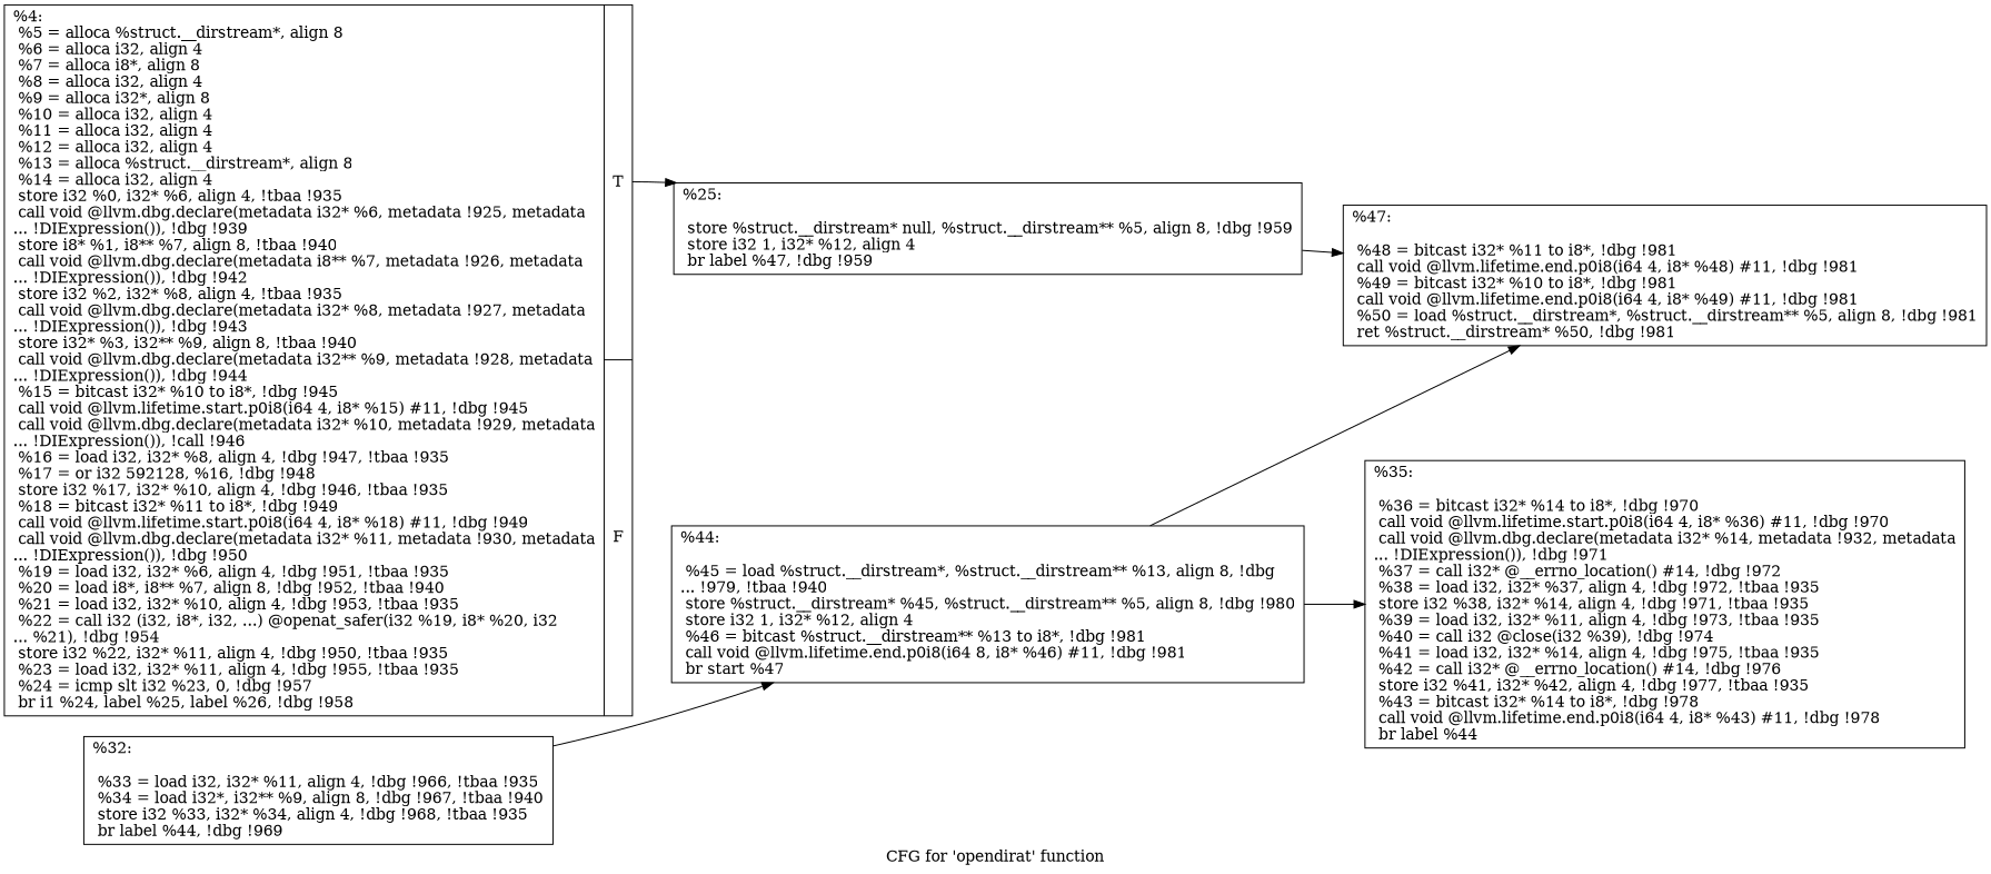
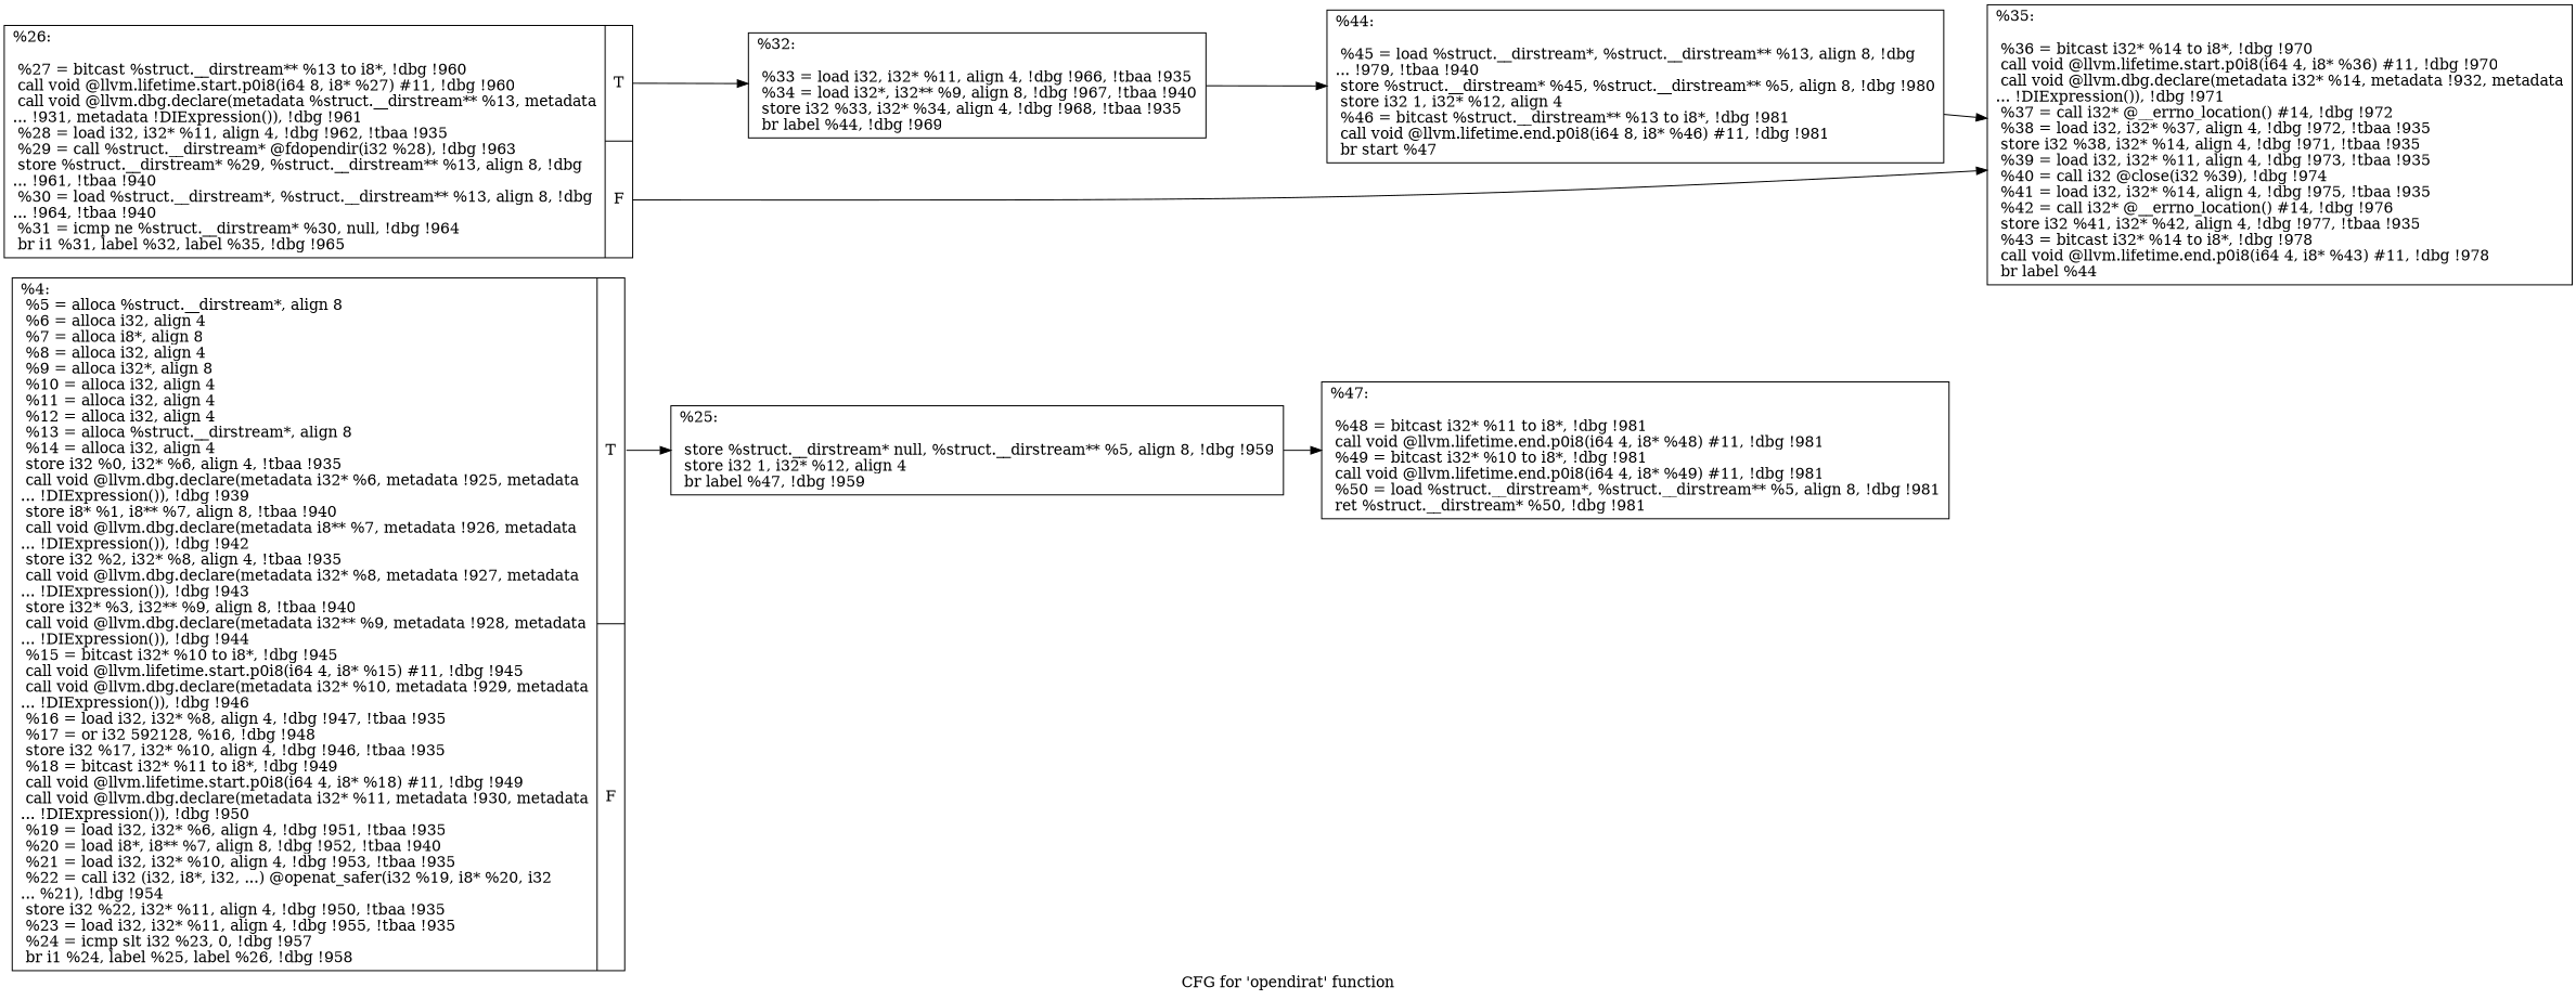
  digraph {
    label="CFG for 'opendirat' function"
    rankdir=LR
    node [shape=record]
-   n1 [label="{%4:\l  %5 = alloca %struct.__dirstream*, align 8\l  %6 = alloca i32, align 4\l  %7 = alloca i8*, align 8\l  %8 = alloca i32, align 4\l  %9 = alloca i32*, align 8\l  %10 = alloca i32, align 4\l  %11 = alloca i32, align 4\l  %12 = alloca i32, align 4\l  %13 = alloca %struct.__dirstream*, align 8\l  %14 = alloca i32, align 4\l  store i32 %0, i32* %6, align 4, !tbaa !935\l  call void @llvm.dbg.declare(metadata i32* %6, metadata !925, metadata\l... !DIExpression()), !dbg !939\l  store i8* %1, i8** %7, align 8, !tbaa !940\l  call void @llvm.dbg.declare(metadata i8** %7, metadata !926, metadata\l... !DIExpression()), !dbg !942\l  store i32 %2, i32* %8, align 4, !tbaa !935\l  call void @llvm.dbg.declare(metadata i32* %8, metadata !927, metadata\l... !DIExpression()), !dbg !943\l  store i32* %3, i32** %9, align 8, !tbaa !940\l  call void @llvm.dbg.declare(metadata i32** %9, metadata !928, metadata\l... !DIExpression()), !dbg !944\l  %15 = bitcast i32* %10 to i8*, !dbg !945\l  call void @llvm.lifetime.start.p0i8(i64 4, i8* %15) #11, !dbg !945\l  call void @llvm.dbg.declare(metadata i32* %10, metadata !929, metadata\l... !DIExpression()), !call !946\l  %16 = load i32, i32* %8, align 4, !dbg !947, !tbaa !935\l  %17 = or i32 592128, %16, !dbg !948\l  store i32 %17, i32* %10, align 4, !dbg !946, !tbaa !935\l  %18 = bitcast i32* %11 to i8*, !dbg !949\l  call void @llvm.lifetime.start.p0i8(i64 4, i8* %18) #11, !dbg !949\l  call void @llvm.dbg.declare(metadata i32* %11, metadata !930, metadata\l... !DIExpression()), !dbg !950\l  %19 = load i32, i32* %6, align 4, !dbg !951, !tbaa !935\l  %20 = load i8*, i8** %7, align 8, !dbg !952, !tbaa !940\l  %21 = load i32, i32* %10, align 4, !dbg !953, !tbaa !935\l  %22 = call i32 (i32, i8*, i32, ...) @openat_safer(i32 %19, i8* %20, i32\l... %21), !dbg !954\l  store i32 %22, i32* %11, align 4, !dbg !950, !tbaa !935\l  %23 = load i32, i32* %11, align 4, !dbg !955, !tbaa !935\l  %24 = icmp slt i32 %23, 0, !dbg !957\l  br i1 %24, label %25, label %26, !dbg !958\l|{<s0>T|<s1>F}}"]
+   n1 [label="{%4:\l  %5 = alloca %struct.__dirstream*, align 8\l  %6 = alloca i32, align 4\l  %7 = alloca i8*, align 8\l  %8 = alloca i32, align 4\l  %9 = alloca i32*, align 8\l  %10 = alloca i32, align 4\l  %11 = alloca i32, align 4\l  %12 = alloca i32, align 4\l  %13 = alloca %struct.__dirstream*, align 8\l  %14 = alloca i32, align 4\l  store i32 %0, i32* %6, align 4, !tbaa !935\l  call void @llvm.dbg.declare(metadata i32* %6, metadata !925, metadata\l... !DIExpression()), !dbg !939\l  store i8* %1, i8** %7, align 8, !tbaa !940\l  call void @llvm.dbg.declare(metadata i8** %7, metadata !926, metadata\l... !DIExpression()), !dbg !942\l  store i32 %2, i32* %8, align 4, !tbaa !935\l  call void @llvm.dbg.declare(metadata i32* %8, metadata !927, metadata\l... !DIExpression()), !dbg !943\l  store i32* %3, i32** %9, align 8, !tbaa !940\l  call void @llvm.dbg.declare(metadata i32** %9, metadata !928, metadata\l... !DIExpression()), !dbg !944\l  %15 = bitcast i32* %10 to i8*, !dbg !945\l  call void @llvm.lifetime.start.p0i8(i64 4, i8* %15) #11, !dbg !945\l  call void @llvm.dbg.declare(metadata i32* %10, metadata !929, metadata\l... !DIExpression()), !dbg !946\l  %16 = load i32, i32* %8, align 4, !dbg !947, !tbaa !935\l  %17 = or i32 592128, %16, !dbg !948\l  store i32 %17, i32* %10, align 4, !dbg !946, !tbaa !935\l  %18 = bitcast i32* %11 to i8*, !dbg !949\l  call void @llvm.lifetime.start.p0i8(i64 4, i8* %18) #11, !dbg !949\l  call void @llvm.dbg.declare(metadata i32* %11, metadata !930, metadata\l... !DIExpression()), !dbg !950\l  %19 = load i32, i32* %6, align 4, !dbg !951, !tbaa !935\l  %20 = load i8*, i8** %7, align 8, !dbg !952, !tbaa !940\l  %21 = load i32, i32* %10, align 4, !dbg !953, !tbaa !935\l  %22 = call i32 (i32, i8*, i32, ...) @openat_safer(i32 %19, i8* %20, i32\l... %21), !dbg !954\l  store i32 %22, i32* %11, align 4, !dbg !950, !tbaa !935\l  %23 = load i32, i32* %11, align 4, !dbg !955, !tbaa !935\l  %24 = icmp slt i32 %23, 0, !dbg !957\l  br i1 %24, label %25, label %26, !dbg !958\l|{<s0>T|<s1>F}}"]
    n2 [label="{%25:\l\l  store %struct.__dirstream* null, %struct.__dirstream** %5, align 8, !dbg !959\l  store i32 1, i32* %12, align 4\l  br label %47, !dbg !959\l}"]
    n3 [label="{%47:\l\l  %48 = bitcast i32* %11 to i8*, !dbg !981\l  call void @llvm.lifetime.end.p0i8(i64 4, i8* %48) #11, !dbg !981\l  %49 = bitcast i32* %10 to i8*, !dbg !981\l  call void @llvm.lifetime.end.p0i8(i64 4, i8* %49) #11, !dbg !981\l  %50 = load %struct.__dirstream*, %struct.__dirstream** %5, align 8, !dbg !981\l  ret %struct.__dirstream* %50, !dbg !981\l}"]
+   n4 [label="{%26:\l\l  %27 = bitcast %struct.__dirstream** %13 to i8*, !dbg !960\l  call void @llvm.lifetime.start.p0i8(i64 8, i8* %27) #11, !dbg !960\l  call void @llvm.dbg.declare(metadata %struct.__dirstream** %13, metadata\l... !931, metadata !DIExpression()), !dbg !961\l  %28 = load i32, i32* %11, align 4, !dbg !962, !tbaa !935\l  %29 = call %struct.__dirstream* @fdopendir(i32 %28), !dbg !963\l  store %struct.__dirstream* %29, %struct.__dirstream** %13, align 8, !dbg\l... !961, !tbaa !940\l  %30 = load %struct.__dirstream*, %struct.__dirstream** %13, align 8, !dbg\l... !964, !tbaa !940\l  %31 = icmp ne %struct.__dirstream* %30, null, !dbg !964\l  br i1 %31, label %32, label %35, !dbg !965\l|{<s0>T|<s1>F}}"]
    n5 [label="{%32:\l\l  %33 = load i32, i32* %11, align 4, !dbg !966, !tbaa !935\l  %34 = load i32*, i32** %9, align 8, !dbg !967, !tbaa !940\l  store i32 %33, i32* %34, align 4, !dbg !968, !tbaa !935\l  br label %44, !dbg !969\l}"]
    n6 [label="{%35:\l\l  %36 = bitcast i32* %14 to i8*, !dbg !970\l  call void @llvm.lifetime.start.p0i8(i64 4, i8* %36) #11, !dbg !970\l  call void @llvm.dbg.declare(metadata i32* %14, metadata !932, metadata\l... !DIExpression()), !dbg !971\l  %37 = call i32* @__errno_location() #14, !dbg !972\l  %38 = load i32, i32* %37, align 4, !dbg !972, !tbaa !935\l  store i32 %38, i32* %14, align 4, !dbg !971, !tbaa !935\l  %39 = load i32, i32* %11, align 4, !dbg !973, !tbaa !935\l  %40 = call i32 @close(i32 %39), !dbg !974\l  %41 = load i32, i32* %14, align 4, !dbg !975, !tbaa !935\l  %42 = call i32* @__errno_location() #14, !dbg !976\l  store i32 %41, i32* %42, align 4, !dbg !977, !tbaa !935\l  %43 = bitcast i32* %14 to i8*, !dbg !978\l  call void @llvm.lifetime.end.p0i8(i64 4, i8* %43) #11, !dbg !978\l  br label %44\l}"]
    n7 [label="{%44:\l\l  %45 = load %struct.__dirstream*, %struct.__dirstream** %13, align 8, !dbg\l... !979, !tbaa !940\l  store %struct.__dirstream* %45, %struct.__dirstream** %5, align 8, !dbg !980\l  store i32 1, i32* %12, align 4\l  %46 = bitcast %struct.__dirstream** %13 to i8*, !dbg !981\l  call void @llvm.lifetime.end.p0i8(i64 8, i8* %46) #11, !dbg !981\l  br start %47\l}"]
    n1 -> n2 [tailport=s0]
    n2 -> n3
+   n4 -> n5 [tailport=s0]
+   n4 -> n6 [tailport=s1]
    n5 -> n7
-   n7 -> n3
    n7 -> n6
  }
